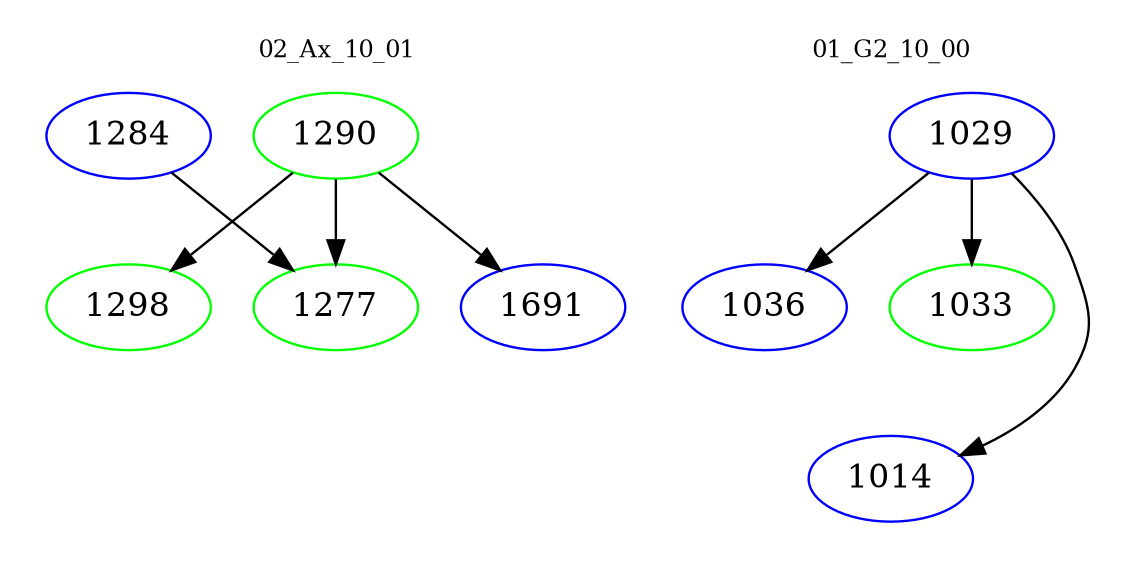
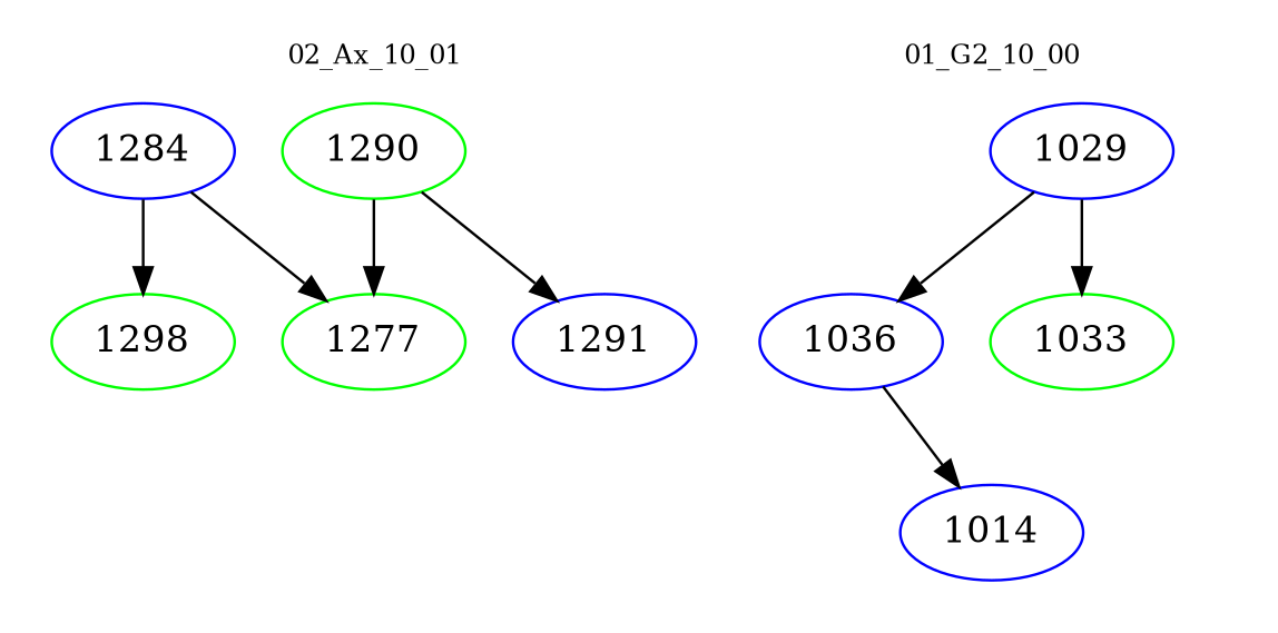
  digraph {
    node [color=blue]
    edge [color=black]
    n1 [color=green label=1290]
    n2 [label=1284]
    n3 [color=green label=1298]
-   n4 [label=1691]
+   n4 [label=1291]
    n5 [color=green label=1277]
    n6 [label=1029]
    n7 [label=1036]
    n8 [color=green label=1033]
    n9 [label=1014]
    subgraph cluster_1 {
      color=white
      fontsize=10
      label="02_Ax_10_01"
      n1
      n2
      n3
      n4
      n5
    }
    subgraph cluster_2 {
      color=white
      fontsize=10
      label="01_G2_10_00"
      n6
      n7
      n8
      n9
    }
-   n1 -> n3
+   n2 -> n3
    n1 -> n4
    n1 -> n5
    n2 -> n5
    n6 -> n7
    n6 -> n8
-   n6 -> n9
+   n7 -> n9
  }
